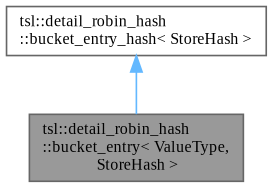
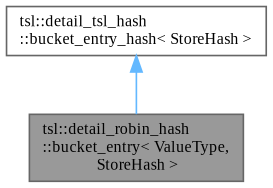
  digraph {
    fontname="Liberation Serif"
    node [color=gray40 fontname="Liberation Serif" fontsize=10 shape=box style=filled]
    n1 [fillcolor=grey60 fontcolor=black height=0.2 label="tsl::detail_robin_hash\l::bucket_entry\< ValueType,\l StoreHash \>" width=0.4]
-   n2 [fillcolor=white height=0.2 label="tsl::detail_robin_hash\l::bucket_entry_hash\< StoreHash \>" width=0.4]
+   n2 [fillcolor=white height=0.2 label="tsl::detail_tsl_hash\l::bucket_entry_hash\< StoreHash \>" width=0.4]
    n2 -> n1 [color=steelblue1 dir=back fontname="Liberation Serif" fontsize=10 labelfontname=Helvetica labelfontsize=10 style=solid]
  }
